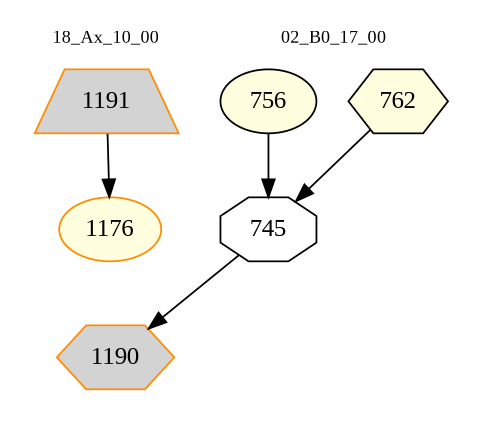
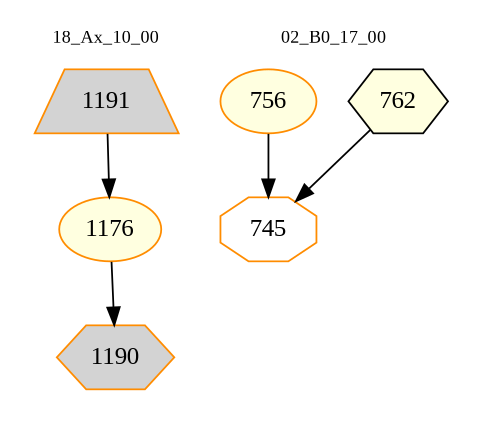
  digraph {
    fontname="Liberation Serif"
    node [color=darkorange fillcolor=lightyellow fontname="Liberation Serif" shape=ellipse style=filled]
    edge [color=black fontname="Liberation Serif"]
    n1 [fillcolor=lightgrey label=1191 shape=trapezium]
    n2 [label=1176]
    n3 [fillcolor=lightgrey label=1190 shape=hexagon]
    n4 [color=black label=762 shape=hexagon]
-   n5 [color=black fillcolor=white label=745 shape=octagon]
-   n6 [color=black label=756]
+   n5 [fillcolor=white label=745 shape=octagon]
+   n6 [label=756]
    subgraph cluster_1 {
      color=white
      fontsize=10
      label="18_Ax_10_00"
      n1
      n2
      n3
    }
    subgraph cluster_2 {
      color=white
      fontsize=10
      label="02_B0_17_00"
      n4
      n5
      n6
    }
    n1 -> n2
-   n5 -> n3
+   n2 -> n3
    n4 -> n5
    n6 -> n5
  }
